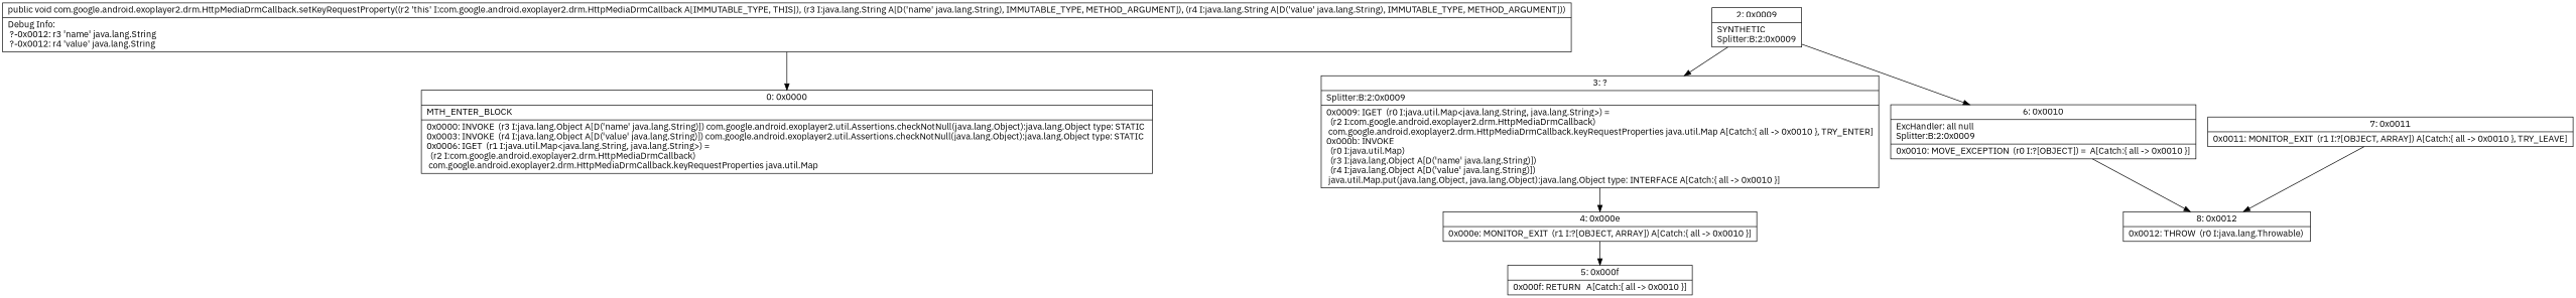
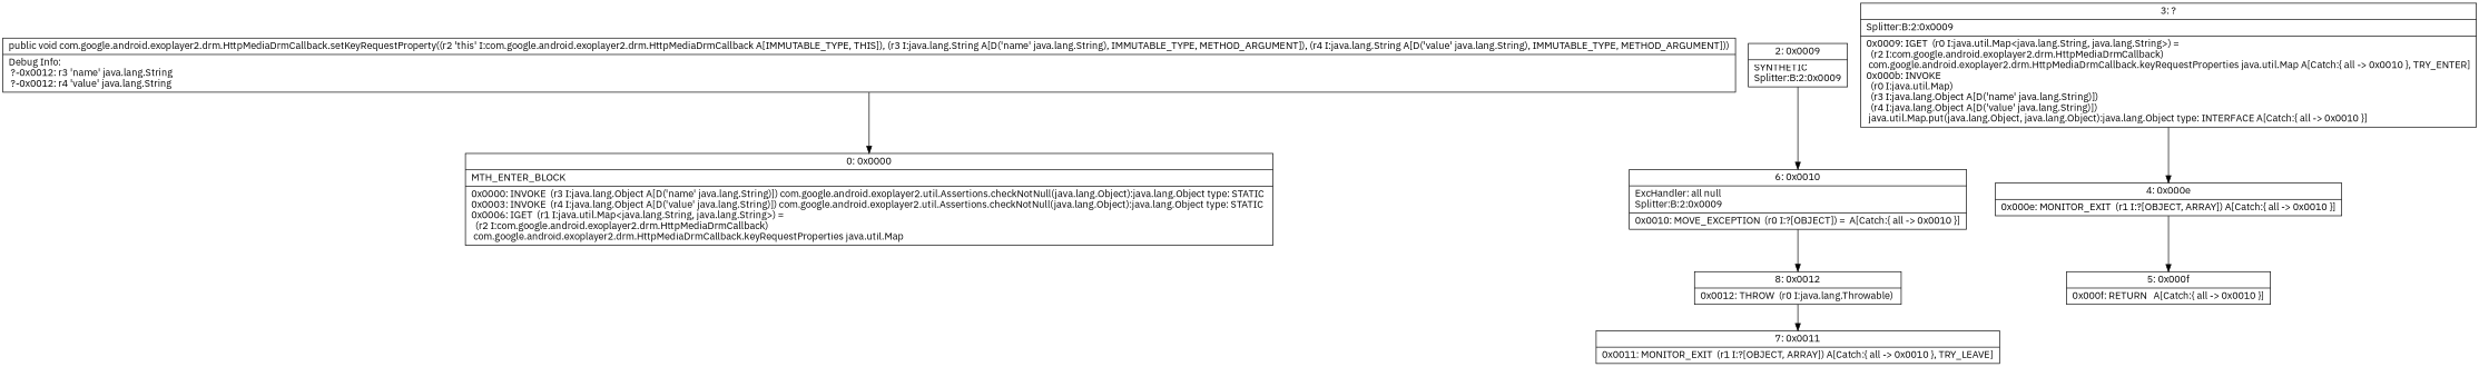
  digraph {
    fontname="IBM Plex Sans"
    node [fontname="IBM Plex Sans" shape=record]
    edge [fontname="IBM Plex Sans"]
    n1 [label="{0\:\ 0x0000|MTH_ENTER_BLOCK\l|0x0000: INVOKE  (r3 I:java.lang.Object A[D('name' java.lang.String)]) com.google.android.exoplayer2.util.Assertions.checkNotNull(java.lang.Object):java.lang.Object type: STATIC \l0x0003: INVOKE  (r4 I:java.lang.Object A[D('value' java.lang.String)]) com.google.android.exoplayer2.util.Assertions.checkNotNull(java.lang.Object):java.lang.Object type: STATIC \l0x0006: IGET  (r1 I:java.util.Map\<java.lang.String, java.lang.String\>) = \l  (r2 I:com.google.android.exoplayer2.drm.HttpMediaDrmCallback)\l com.google.android.exoplayer2.drm.HttpMediaDrmCallback.keyRequestProperties java.util.Map \l}"]
    n2 [label="{2\:\ 0x0009|SYNTHETIC\lSplitter:B:2:0x0009\l}"]
    n3 [label="{3\:\ ?|Splitter:B:2:0x0009\l|0x0009: IGET  (r0 I:java.util.Map\<java.lang.String, java.lang.String\>) = \l  (r2 I:com.google.android.exoplayer2.drm.HttpMediaDrmCallback)\l com.google.android.exoplayer2.drm.HttpMediaDrmCallback.keyRequestProperties java.util.Map A[Catch:\{ all \-\> 0x0010 \}, TRY_ENTER]\l0x000b: INVOKE  \l  (r0 I:java.util.Map)\l  (r3 I:java.lang.Object A[D('name' java.lang.String)])\l  (r4 I:java.lang.Object A[D('value' java.lang.String)])\l java.util.Map.put(java.lang.Object, java.lang.Object):java.lang.Object type: INTERFACE A[Catch:\{ all \-\> 0x0010 \}]\l}"]
    n4 [label="{6\:\ 0x0010|ExcHandler: all null\lSplitter:B:2:0x0009\l|0x0010: MOVE_EXCEPTION  (r0 I:?[OBJECT]) =  A[Catch:\{ all \-\> 0x0010 \}]\l}"]
    n5 [label="{4\:\ 0x000e|0x000e: MONITOR_EXIT  (r1 I:?[OBJECT, ARRAY]) A[Catch:\{ all \-\> 0x0010 \}]\l}"]
    n6 [label="{8\:\ 0x0012|0x0012: THROW  (r0 I:java.lang.Throwable) \l}"]
    n7 [label="{5\:\ 0x000f|0x000f: RETURN   A[Catch:\{ all \-\> 0x0010 \}]\l}"]
    n8 [label="{7\:\ 0x0011|0x0011: MONITOR_EXIT  (r1 I:?[OBJECT, ARRAY]) A[Catch:\{ all \-\> 0x0010 \}, TRY_LEAVE]\l}"]
    n9 [label="{public void com.google.android.exoplayer2.drm.HttpMediaDrmCallback.setKeyRequestProperty((r2 'this' I:com.google.android.exoplayer2.drm.HttpMediaDrmCallback A[IMMUTABLE_TYPE, THIS]), (r3 I:java.lang.String A[D('name' java.lang.String), IMMUTABLE_TYPE, METHOD_ARGUMENT]), (r4 I:java.lang.String A[D('value' java.lang.String), IMMUTABLE_TYPE, METHOD_ARGUMENT]))  | Debug Info:\l  ?\-0x0012: r3 'name' java.lang.String\l  ?\-0x0012: r4 'value' java.lang.String\l}"]
-   n2 -> n3
    n2 -> n4
    n3 -> n5
    n4 -> n6
    n5 -> n7
-   n8 -> n6
+   n6 -> n8
    n9 -> n1
  }
